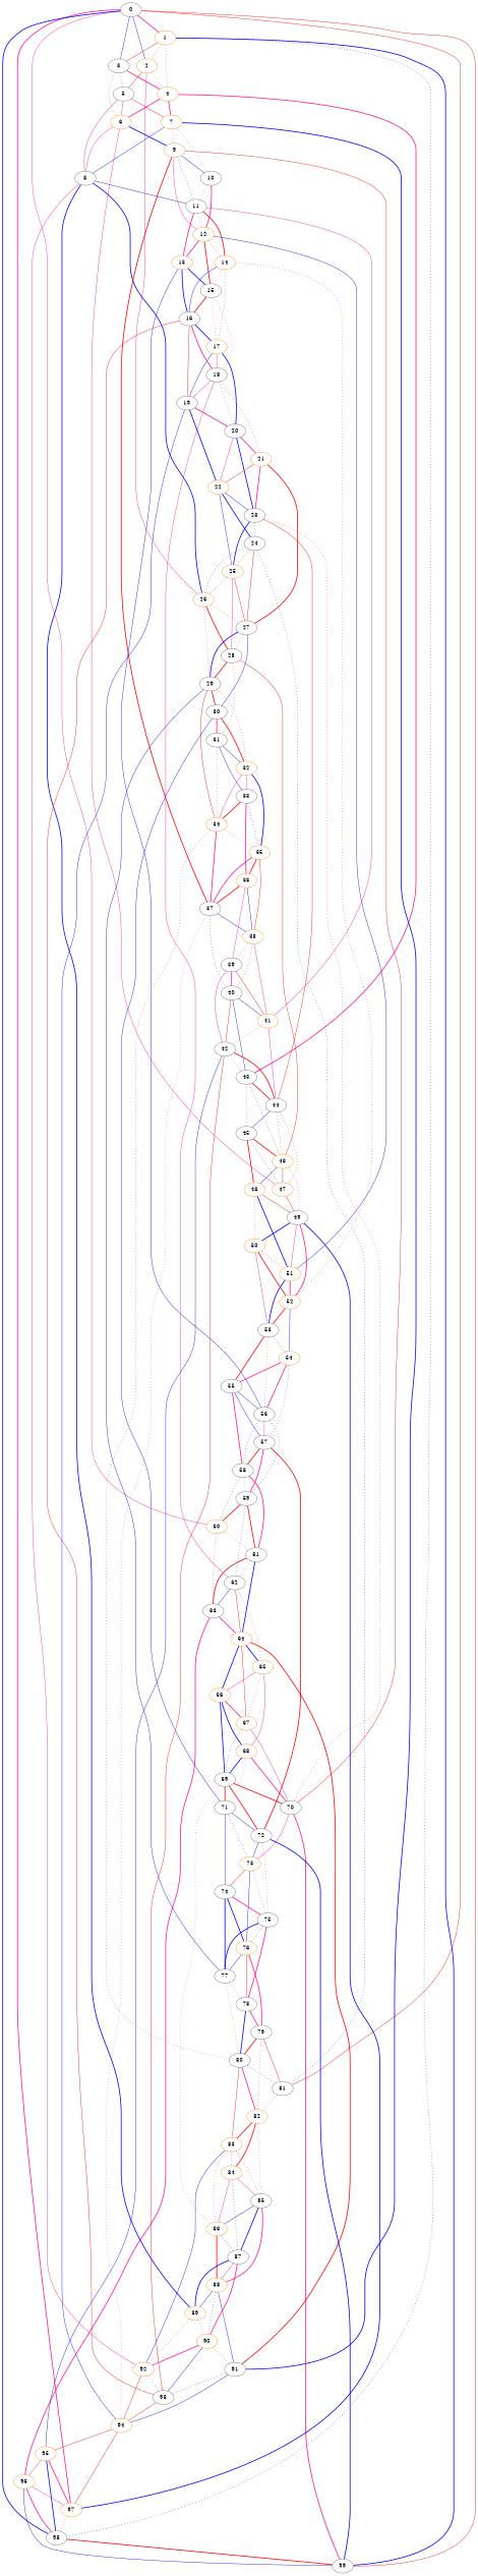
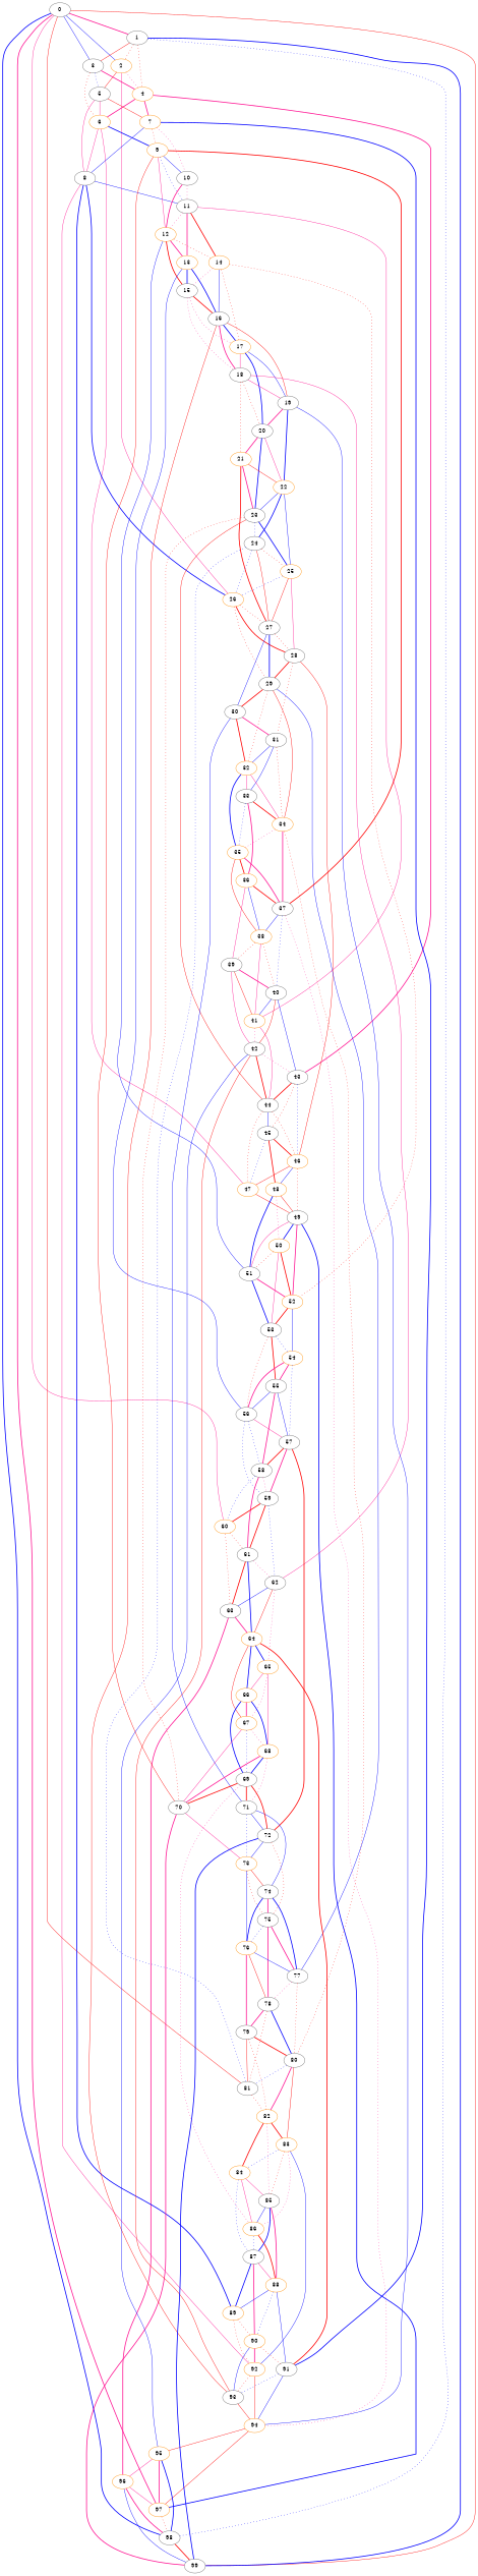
  strict graph {
    node [color=gray40]
    edge [color=red is_available=True prob=1.0 style=bold]
    0
-   1 [color=darkorange]
+   1
    2 [color=darkorange]
    3
    60 [color=darkorange]
    81
    97 [color=darkorange]
    98
    99
    4 [color=darkorange]
    5
    26 [color=darkorange]
    6 [color=darkorange]
    61
    63
    82 [color=darkorange]
    7 [color=darkorange]
    43
    8
    27
    28
    29
    9 [color=darkorange]
    47 [color=darkorange]
    10
    91
    44
    46 [color=darkorange]
    45
    11
    89 [color=darkorange]
    92 [color=darkorange]
    12 [color=darkorange]
    37
    70
    49
    93
    94 [color=darkorange]
    13 [color=darkorange]
    14 [color=darkorange]
    41 [color=darkorange]
    90 [color=darkorange]
    15
-   51 [color=darkorange]
+   51
    38 [color=darkorange]
    40
    73 [color=darkorange]
    16
    56
    17 [color=darkorange]
    52 [color=darkorange]
    42
    18
    53
    19
    57
    58
    59
    20
    54 [color=darkorange]
    21 [color=darkorange]
    62
    22 [color=darkorange]
    23
    64 [color=darkorange]
    65 [color=darkorange]
    24
    25 [color=darkorange]
    95 [color=darkorange]
    30
    31
    32 [color=darkorange]
    34 [color=darkorange]
    77
    71
    33
    48 [color=darkorange]
    35 [color=darkorange]
    80
    78
    72
    74
    36 [color=darkorange]
    39
    83 [color=darkorange]
    96 [color=darkorange]
    50 [color=darkorange]
    55
    75
    66 [color=darkorange]
    67 [color=darkorange]
    68 [color=darkorange]
    69
    86 [color=darkorange]
    87
    88 [color=darkorange]
    76 [color=darkorange]
    79
    84 [color=darkorange]
    85
    0 -- 1 [color=deeppink]
    0 -- 2 [color=blue style=solid]
    0 -- 3 [color=blue prob=0.904240159479 style=solid]
    0 -- 60 [color=deeppink prob=0.0982587638654 style=solid]
    0 -- 81 [prob=0.873002402493 style=solid]
    0 -- 97 [color=deeppink prob=0.464394303536]
    0 -- 98 [color=blue prob=0.413498117451]
    0 -- 99 [prob=0.206213125731 style=solid]
    1 -- 2 [prob=0.313737915864 style=dotted]
    1 -- 3 [prob=0.268437561492 style=solid]
    1 -- 98 [color=blue style=dotted]
    1 -- 99 [color=blue prob=0.456785308751]
    1 -- 4 [prob=0.839302305854 style=dotted]
    2 -- 4 [color=deeppink prob=0.718825146433 style=dotted]
    2 -- 5 [prob=0.758566103713 style=solid]
    2 -- 26 [color=deeppink style=solid]
    3 -- 4 [color=deeppink]
    3 -- 5 [color=blue style=dotted]
    3 -- 6 [prob=0.827497692502 style=dotted]
    60 -- 61 [prob=0.94807438248 style=dotted]
    60 -- 63 [style=dotted]
    81 -- 82 [style=dotted]
    97 -- 98 [prob=0.456002750414 style=dotted]
    98 -- 99
    4 -- 6 [color=deeppink prob=0.918359073917]
    4 -- 7 [color=deeppink prob=0.679745449458]
    4 -- 43 [color=deeppink prob=0.188514862543]
    5 -- 6 [color=deeppink prob=0.0174148887172 style=solid]
    5 -- 7 [prob=0.879589832926 style=solid]
    5 -- 8 [color=deeppink prob=0.331965417252 style=solid]
    26 -- 27 [prob=0.79747148535 style=dotted]
    26 -- 28 [prob=0.0529304051562]
    26 -- 29 [prob=0.548862179404 style=dotted]
    6 -- 8 [color=deeppink prob=0.23308446128 style=solid]
    6 -- 9 [color=blue prob=0.113755764467]
    6 -- 47 [color=deeppink prob=0.376970832496 style=solid]
    61 -- 63 [prob=0.334779968551]
    61 -- 62 [color=deeppink prob=0.130658790707 style=dotted]
    61 -- 64 [color=blue prob=0.0814706210162]
    63 -- 64 [color=deeppink prob=0.880510536638]
    63 -- 96 [color=deeppink]
    82 -- 83 [prob=0.962761332404]
    82 -- 84 [prob=0.0929172128392]
    82 -- 85 [color=deeppink prob=0.12040017139 style=dotted]
    7 -- 8 [color=blue prob=0.837986530483 style=solid]
    7 -- 9 [style=dotted]
    7 -- 10 [color=deeppink prob=0.908769837973 style=dotted]
    7 -- 91 [color=blue prob=0.366176681352]
    43 -- 44
    43 -- 46 [color=blue prob=0.0582025781797 style=dotted]
    43 -- 45 [prob=0.468790532372 style=dotted]
    8 -- 26 [color=blue]
    8 -- 11 [color=blue prob=0.26645522812 style=solid]
    8 -- 89 [color=blue prob=0.523019210513]
    8 -- 92 [color=deeppink prob=0.138541990767 style=solid]
    27 -- 28 [prob=0.749466862165 style=dotted]
    27 -- 29 [color=blue prob=0.240812931336]
    27 -- 30 [color=blue style=solid]
    28 -- 29
    28 -- 46 [style=solid]
    28 -- 31 [style=dotted]
    29 -- 30 [prob=0.158784836905]
    29 -- 32 [prob=0.226098705507 style=dotted]
    29 -- 34 [style=solid]
    29 -- 77 [color=blue prob=0.642431807605 style=solid]
    9 -- 10 [color=blue prob=0.0902193456648 style=solid]
    9 -- 11 [color=blue prob=0.775061082171 style=dotted]
    9 -- 12 [color=deeppink prob=0.434982680337 style=solid]
    9 -- 37
    9 -- 70 [prob=0.721307633202 style=solid]
    47 -- 49 [style=solid]
    10 -- 11 [color=deeppink prob=0.569056723946 style=dotted]
    10 -- 12 [color=deeppink prob=0.975476384943]
    91 -- 93 [color=blue prob=0.26423807027 style=dotted]
    91 -- 94 [color=blue prob=0.158880003226 style=solid]
    44 -- 47 [prob=0.0160823471541 style=dotted]
    44 -- 46 [prob=0.345766199189 style=dotted]
    44 -- 45 [color=blue style=solid]
    46 -- 47 [style=solid]
    46 -- 49 [prob=0.59842743996 style=dotted]
    46 -- 48 [color=blue prob=0.235377679504 style=solid]
    45 -- 47 [color=blue prob=0.822086126237 style=dotted]
    45 -- 46 [prob=0.57297979378]
    45 -- 48 [prob=0.0865552247558]
    11 -- 12 [color=deeppink prob=0.654174399169 style=dotted]
    11 -- 13 [color=deeppink prob=0.750429665655]
    11 -- 14 [prob=0.990543617613]
    11 -- 41 [color=deeppink style=solid]
    89 -- 92 [prob=0.275744918093 style=dotted]
    89 -- 90 [prob=0.169342937056 style=dotted]
    92 -- 93 [prob=0.292574190137 style=dotted]
    92 -- 94 [prob=0.672196071581 style=solid]
    12 -- 13 [color=deeppink]
    12 -- 14 [prob=0.413757415036 style=dotted]
    12 -- 15
    12 -- 51 [color=blue style=solid]
    37 -- 94 [color=deeppink style=dotted]
    37 -- 38 [color=blue prob=0.126957498327 style=solid]
    37 -- 40 [color=blue prob=0.849930279711 style=dotted]
    70 -- 99 [color=deeppink]
    70 -- 73 [color=deeppink style=solid]
    49 -- 97 [color=blue prob=0.317182388741]
    49 -- 51 [color=deeppink prob=0.573676736446 style=solid]
    49 -- 52 [color=deeppink prob=0.00735200877566]
    49 -- 50 [color=blue prob=0.826739646076]
    93 -- 94 [style=solid]
    94 -- 97 [prob=0.223429877139 style=solid]
    94 -- 95 [prob=0.70273962755 style=solid]
    13 -- 15 [color=blue]
    13 -- 16 [color=blue prob=0.239124762054]
    13 -- 56 [color=blue prob=0.142346342666 style=solid]
    14 -- 15 [color=deeppink prob=0.870863214273 style=dotted]
    14 -- 16 [color=blue style=solid]
    14 -- 17 [prob=0.967568222445 style=dotted]
    14 -- 52 [style=dotted]
    41 -- 44 [color=deeppink style=solid]
    41 -- 42 [color=deeppink style=dotted]
    90 -- 91 [prob=0.5865474909 style=dotted]
    90 -- 92 [color=deeppink]
    90 -- 93 [color=blue prob=0.367639558163 style=solid]
    15 -- 16
    15 -- 17 [color=deeppink prob=0.780481074006 style=dotted]
    15 -- 18 [color=deeppink style=dotted]
    51 -- 52 [color=deeppink]
    51 -- 53 [color=blue prob=0.147988025988]
    38 -- 41 [color=deeppink prob=0.830269774248 style=solid]
    38 -- 40 [style=dotted]
    38 -- 39 [prob=0.138242743023 style=dotted]
    40 -- 43 [color=blue prob=0.095998731002 style=solid]
    40 -- 41 [color=blue prob=0.192934905503 style=solid]
    40 -- 42 [prob=0.734778785931 style=solid]
    73 -- 74 [prob=0.177423251473 style=solid]
    73 -- 75 [prob=0.681244007436 style=dotted]
    73 -- 76 [color=blue prob=0.221328697033 style=solid]
    16 -- 93 [prob=0.554831208137 style=solid]
    16 -- 17 [color=blue prob=0.52068287773]
    16 -- 18 [color=deeppink prob=0.156480794103]
    16 -- 19 [style=solid]
    56 -- 57 [color=deeppink prob=0.36622164124 style=solid]
    56 -- 58 [color=blue style=dotted]
    56 -- 59 [color=blue style=dotted]
    17 -- 18 [color=deeppink prob=0.75810692743 style=solid]
    17 -- 19 [color=blue prob=0.669421643911 style=solid]
    17 -- 20 [color=blue prob=0.826582759532]
    52 -- 53 [prob=0.70356101524]
    52 -- 54 [color=blue style=solid]
    42 -- 43 [color=deeppink prob=0.471981558207 style=dotted]
    42 -- 44 [prob=0.798784513178]
    42 -- 93 [prob=0.622833858639 style=solid]
    42 -- 95 [color=blue prob=0.0671869304946 style=solid]
    18 -- 19 [color=deeppink prob=0.656705146214 style=solid]
    18 -- 20 [style=dotted]
    18 -- 21 [prob=0.461201159356 style=dotted]
    18 -- 62 [color=deeppink style=solid]
    53 -- 56 [prob=0.937443829939 style=dotted]
    53 -- 54 [color=blue prob=0.259682069366 style=dotted]
    53 -- 55 [prob=0.307212556202]
    19 -- 94 [color=blue prob=0.203978614114 style=solid]
    19 -- 20 [color=deeppink prob=0.593726677672]
    19 -- 22 [color=blue prob=0.774931033843]
    57 -- 58 [prob=0.11954135742]
    57 -- 59 [color=deeppink]
    57 -- 72 [prob=0.581911040871]
    58 -- 60 [color=blue prob=0.936779911099 style=dotted]
    58 -- 61 [color=deeppink prob=0.541188959759]
    58 -- 59 [color=deeppink style=dotted]
    59 -- 60 [prob=0.211007134527]
    59 -- 61
    59 -- 62 [color=blue prob=0.0309464691487 style=dotted]
    20 -- 21 [color=deeppink prob=0.594367693707]
    20 -- 22 [color=deeppink prob=0.290458096568 style=solid]
    20 -- 23 [color=blue prob=0.0441877734042]
    54 -- 56 [color=deeppink prob=0.059326349659]
    54 -- 57 [color=blue prob=0.810912062362 style=dotted]
    54 -- 55 [color=deeppink prob=0.419519486852]
    21 -- 27 [prob=0.161944741885]
    21 -- 22 [prob=0.751451843809 style=solid]
    21 -- 23 [color=deeppink]
    62 -- 63 [color=blue prob=0.347904511855 style=solid]
    62 -- 64 [style=solid]
    62 -- 65 [color=deeppink prob=0.697240915647 style=dotted]
    22 -- 23 [color=blue style=solid]
    22 -- 24 [color=blue prob=0.167272553619]
    22 -- 25 [color=blue prob=0.273292872706 style=solid]
    23 -- 44 [style=solid]
    23 -- 70 [prob=0.33139442771 style=dotted]
    23 -- 24 [color=blue style=dotted]
    23 -- 25 [color=blue prob=0.655335915812]
    64 -- 91
    64 -- 65 [color=blue prob=0.032920365629]
    64 -- 66 [color=blue prob=0.242422881828]
    64 -- 67 [prob=0.679135164389 style=solid]
    65 -- 66 [color=deeppink prob=0.220484991621 style=solid]
    65 -- 67 [color=deeppink prob=0.957967118225 style=dotted]
    65 -- 68 [color=deeppink style=solid]
    24 -- 81 [color=blue prob=0.512596524771 style=dotted]
    24 -- 26 [color=blue prob=0.0746188651582 style=dotted]
    24 -- 27 [prob=0.162303040559 style=solid]
    24 -- 25 [prob=0.570083824689 style=dotted]
    25 -- 26 [color=blue prob=0.535185255758 style=dotted]
    25 -- 27 [style=solid]
    25 -- 28 [color=deeppink style=solid]
    95 -- 97 [color=deeppink prob=0.160223757898]
    95 -- 98 [color=blue prob=0.903709073853]
    95 -- 96 [color=deeppink prob=0.687330343666 style=solid]
    30 -- 31 [color=deeppink prob=0.824864403052]
    30 -- 32
    30 -- 71 [color=blue prob=0.777624474229 style=solid]
    31 -- 32 [color=blue prob=0.238090658646 style=solid]
    31 -- 34 [style=dotted]
    31 -- 33 [color=blue style=solid]
    32 -- 34 [color=deeppink prob=0.425664627972 style=solid]
    32 -- 33 [color=deeppink prob=0.310942945699 style=solid]
    32 -- 35 [color=blue prob=0.956986161521]
    34 -- 37 [color=deeppink prob=0.410037777657]
    34 -- 35 [color=deeppink prob=0.554778799932 style=dotted]
    34 -- 80 [prob=0.103958059421 style=dotted]
    77 -- 80 [prob=0.380529917073 style=dotted]
    77 -- 78 [color=deeppink prob=0.32196990987 style=dotted]
    71 -- 73 [color=blue prob=0.243605807715 style=dotted]
    71 -- 72 [color=blue prob=0.89112707277 style=solid]
    71 -- 74 [color=blue prob=0.801228351155 style=solid]
    33 -- 34 [prob=0.145615032932]
    33 -- 35 [color=blue style=dotted]
    33 -- 36 [color=deeppink prob=0.0283067501161]
    48 -- 49 [prob=0.39170838723 style=solid]
    48 -- 51 [color=blue prob=0.478468027832]
    48 -- 50 [color=deeppink prob=0.0975154009583 style=dotted]
    35 -- 37 [color=deeppink prob=0.112760855093]
    35 -- 38 [prob=0.31205267918 style=solid]
    35 -- 36 [prob=0.211181122526]
    80 -- 81 [color=blue style=dotted]
    80 -- 82 [color=deeppink prob=0.76882267488]
    80 -- 83 [prob=0.151401897764 style=solid]
+   78 -- 81 [prob=0.292225271159 style=dotted]
    78 -- 80 [color=blue prob=0.713208538664]
    78 -- 79 [color=deeppink prob=0.245539819097]
    72 -- 99 [color=blue prob=0.876531183862]
    72 -- 73 [color=blue style=solid]
    72 -- 75 [style=dotted]
    74 -- 77 [color=blue prob=0.0382847792999]
    74 -- 75 [color=deeppink prob=0.430330111936]
    74 -- 76 [color=blue prob=0.933828339056]
    36 -- 37 [prob=0.321414415376]
    36 -- 38 [color=blue prob=0.373186414931 style=solid]
    36 -- 39 [color=deeppink prob=0.00305773583395 style=solid]
    39 -- 41 [prob=0.69285426323 style=solid]
    39 -- 40 [color=deeppink]
    39 -- 42 [color=deeppink prob=0.54457830507 style=solid]
    83 -- 92 [color=blue prob=0.583372948611 style=solid]
    83 -- 86 [color=deeppink prob=0.926818613602 style=dotted]
    83 -- 84 [color=blue prob=0.710832403452 style=dotted]
    83 -- 85 [prob=0.851501797189 style=dotted]
    96 -- 97 [color=deeppink prob=0.445352408119 style=solid]
    96 -- 98 [color=deeppink prob=0.792199069319]
    96 -- 99 [color=blue style=solid]
    50 -- 51 [prob=0.273852121468 style=dotted]
    50 -- 52 [prob=0.971229014445]
    50 -- 53 [color=deeppink style=solid]
    55 -- 56 [color=blue prob=0.353837900653 style=solid]
    55 -- 57 [color=blue prob=0.236981691964 style=solid]
    55 -- 58 [color=deeppink prob=0.282496103304]
-   75 -- 77 [color=blue prob=0.137493945319]
+   75 -- 77 [color=deeppink prob=0.137493945319]
    75 -- 78 [color=deeppink]
    75 -- 76 [color=blue style=dotted]
    66 -- 67 [color=deeppink prob=0.0377767643388]
    66 -- 68 [color=blue prob=0.0953578841912]
    66 -- 69 [color=blue prob=0.447462380182]
    67 -- 70 [color=deeppink prob=0.931216972929 style=solid]
    67 -- 68 [color=deeppink prob=0.789902694126 style=dotted]
    67 -- 69 [color=blue prob=0.703378142134 style=dotted]
    68 -- 70 [color=deeppink prob=0.0464503412538]
    68 -- 71 [color=deeppink prob=0.722235763666 style=dotted]
    68 -- 69 [color=blue prob=0.170283592343]
    69 -- 70 [prob=0.794628163901]
    69 -- 71 [prob=0.283991648959]
    69 -- 72 [prob=0.196396926368]
    69 -- 86 [color=deeppink prob=0.811931530001 style=dotted]
    86 -- 87 [color=blue style=dotted]
    86 -- 88 [prob=0.0758995574127]
    87 -- 89 [color=blue prob=0.166918220322]
    87 -- 90 [color=deeppink]
    87 -- 88 [color=deeppink style=solid]
    88 -- 91 [color=blue prob=0.337062172679 style=solid]
    88 -- 89 [color=blue prob=0.689152656053 style=solid]
    88 -- 90 [color=blue prob=0.319261042762 style=dotted]
    76 -- 77 [color=blue prob=0.213773785922 style=solid]
    76 -- 78 [prob=0.26914627626 style=solid]
    76 -- 79 [color=deeppink]
    79 -- 81 [prob=0.136891705352 style=solid]
    79 -- 82 [prob=0.57759925118 style=dotted]
    79 -- 80
    84 -- 86 [color=deeppink prob=0.0574850734691 style=solid]
    84 -- 87 [color=blue prob=0.276226409355 style=dotted]
    84 -- 85 [color=deeppink prob=0.23294257691 style=solid]
    85 -- 86 [color=blue prob=0.894826280908 style=solid]
    85 -- 87 [color=blue prob=0.0741276182971]
    85 -- 88 [color=deeppink prob=0.53405720118]
  }
